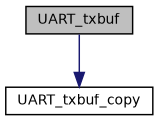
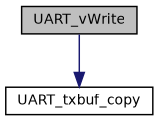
  digraph {
    rankdir=TB
    node [color=black fontname=Helvetica fontsize=10 shape=record style=filled]
-   n1 [fillcolor=grey75 fontcolor=black height=0.2 label=UART_txbuf width=0.4]
+   n1 [fillcolor=grey75 fontcolor=black height=0.2 label=UART_vWrite width=0.4]
    n2 [fillcolor=white height=0.2 label=UART_txbuf_copy width=0.4]
    n1 -> n2 [color=midnightblue fontname=Helvetica fontsize=10 labelfontname=Helvetica labelfontsize=10 style=solid]
  }
